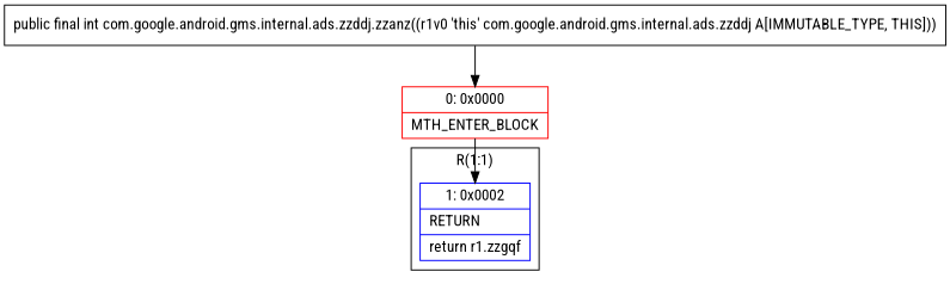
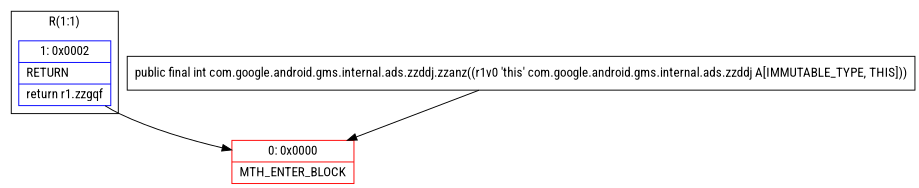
  digraph {
    fontname="Roboto Condensed"
    node [shape=record fontname="Roboto Condensed"]
    edge [fontname="Roboto Condensed"]
    n1 [color=blue label="{1\:\ 0x0002|RETURN\l|return r1.zzgqf\l}"]
    n2 [color=red label="{0\:\ 0x0000|MTH_ENTER_BLOCK\l}"]
    n3 [label="{public final int com.google.android.gms.internal.ads.zzddj.zzanz((r1v0 'this' com.google.android.gms.internal.ads.zzddj A[IMMUTABLE_TYPE, THIS])) }"]
    subgraph cluster_1 {
      label="R(1:1)"
      n1
    }
-   n2 -> n1
+   n1 -> n2
    n3 -> n2
  }
